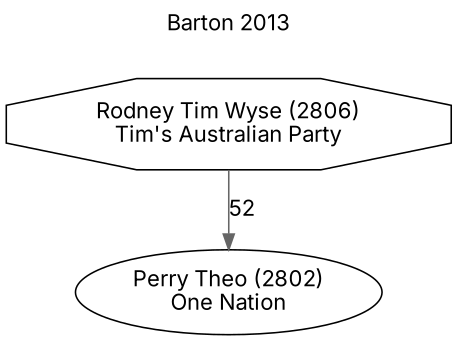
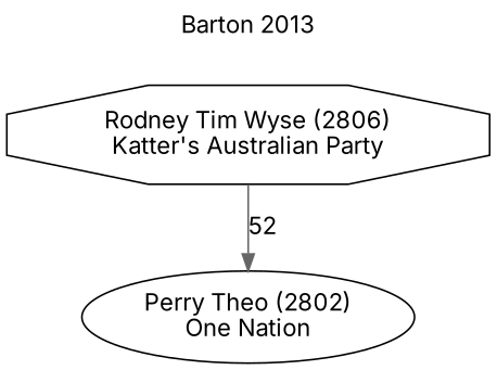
  digraph {
    label="Barton 2013"
    labelloc=t
    mclimit=10
    fontname=Inter
    node [fontname=Inter]
    n1 [label="Perry Theo (2802)\nOne Nation" shape=ellipse]
-   n2 [label="Rodney Tim Wyse (2806)\nTim's Australian Party" shape=octagon]
+   n2 [label="Rodney Tim Wyse (2806)\nKatter's Australian Party" shape=octagon]
    n2 -> n1 [label=52 color=gray40 fontname=Inter]
  }
